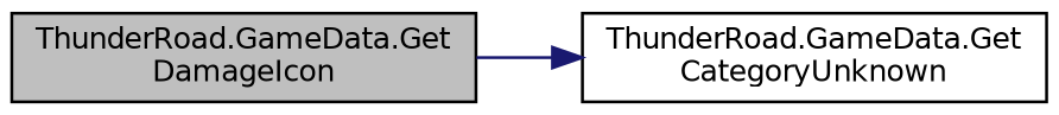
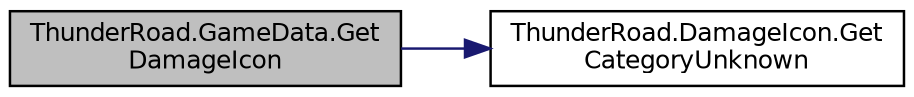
  digraph {
    rankdir=LR
    node [color=black fontname=Helvetica fontsize=10 shape=record style=filled]
    n1 [fillcolor=grey75 fontcolor=black height=0.2 label="ThunderRoad.GameData.Get\lDamageIcon" width=0.4]
-   n2 [fillcolor=white height=0.2 label="ThunderRoad.GameData.Get\lCategoryUnknown" width=0.4]
+   n2 [fillcolor=white height=0.2 label="ThunderRoad.DamageIcon.Get\lCategoryUnknown" width=0.4]
    n1 -> n2 [color=midnightblue fontname=Helvetica fontsize=10 labelfontname=Helvetica labelfontsize=10 style=solid]
  }
